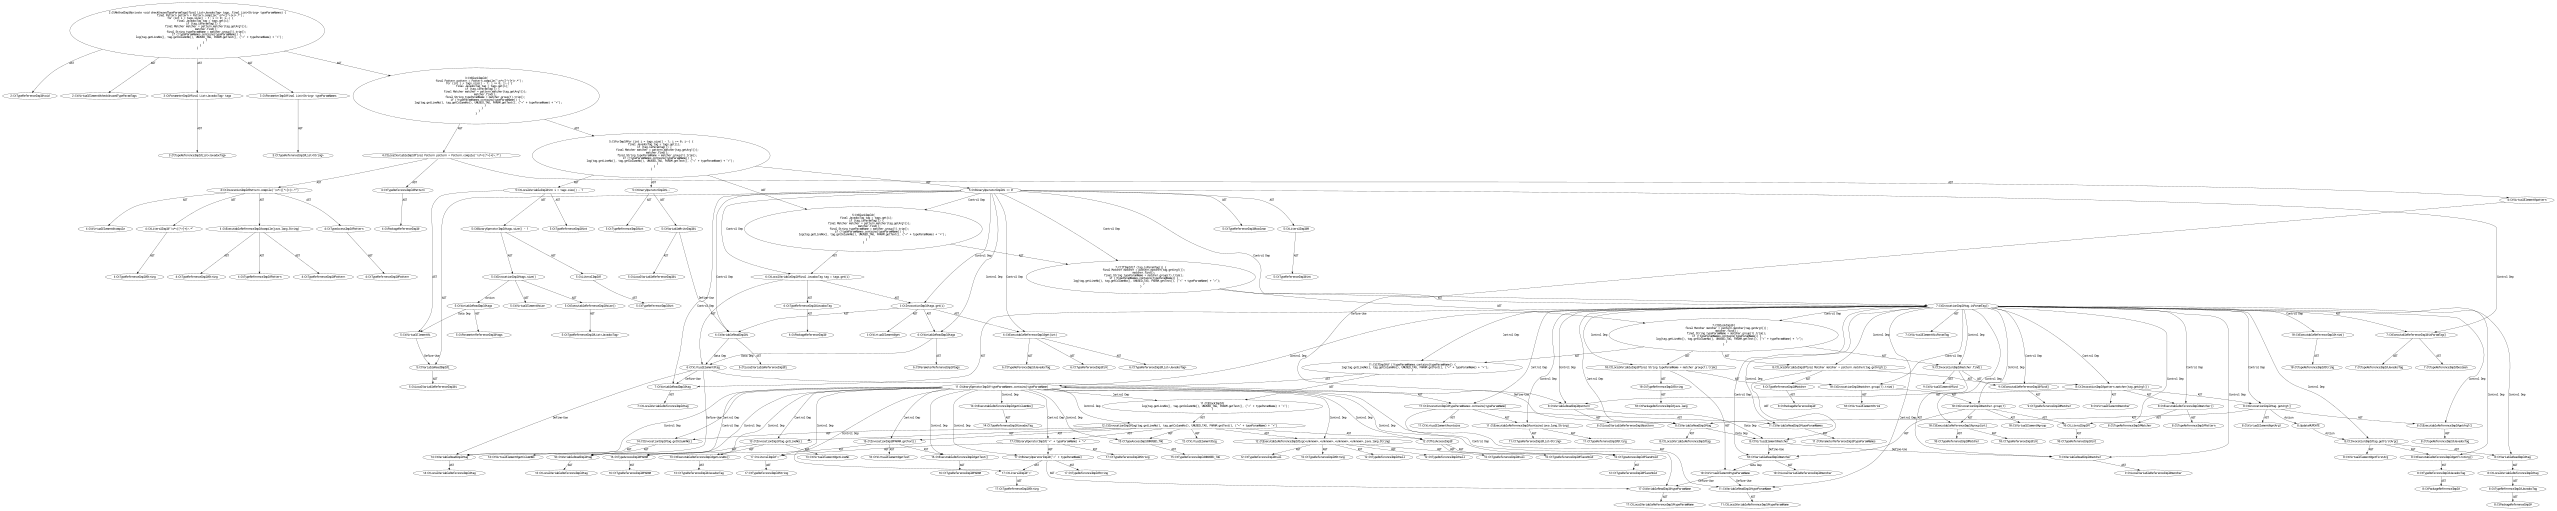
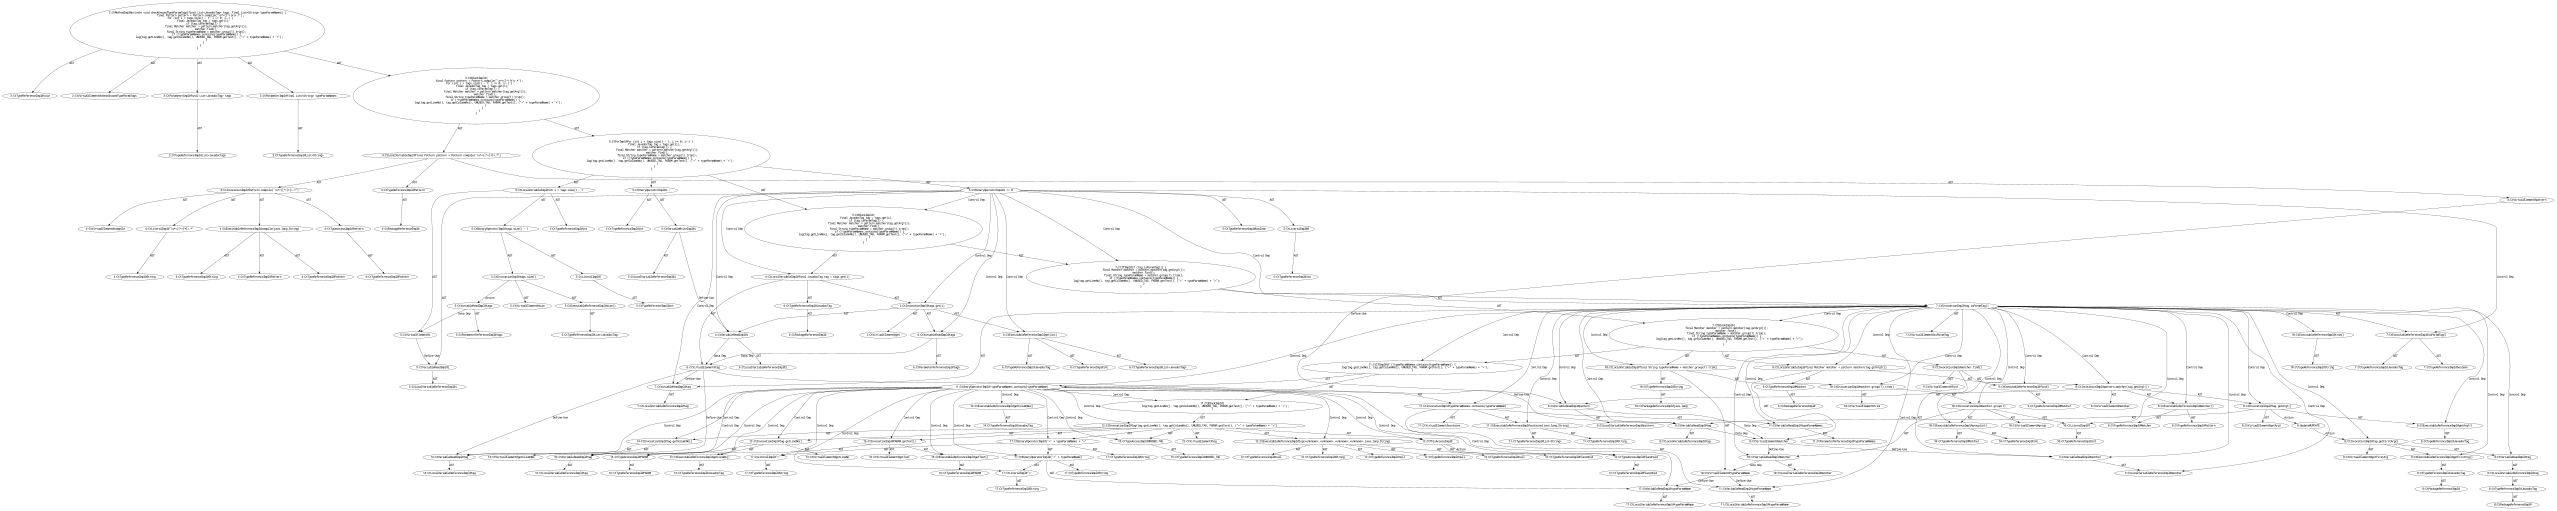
  digraph {
    fontname="Roboto Mono"
    node [fontname="Roboto Mono" shape=ellipse]
    edge [fontname="Roboto Mono"]
    n1 [label="2:CtTypeReferenceImpl@void"]
    n2 [label="2:CtVirtualElement@checkUnusedTypeParamTags"]
    n3 [label="3:CtParameterImpl@final List<JavadocTag> tags"]
    n4 [label="3:CtTypeReferenceImpl@List<JavadocTag>"]
    n5 [label="3:CtParameterImpl@final List<String> typeParamNames"]
    n6 [label="3:CtTypeReferenceImpl@List<String>"]
    n7 [label="4:CtTypeReferenceImpl@Pattern"]
    n8 [label="4:CtPackageReferenceImpl@"]
    n9 [label="4:CtExecutableReferenceImpl@compile(java.lang.String)"]
    n10 [label="4:CtTypeReferenceImpl@Pattern"]
    n11 [label="4:CtTypeReferenceImpl@Pattern"]
    n12 [label="4:CtTypeReferenceImpl@String"]
    n13 [label="4:CtVirtualElement@compile"]
    n14 [label="4:CtTypeAccessImpl@Pattern"]
    n15 [label="4:CtTypeReferenceImpl@Pattern"]
    n16 [label="4:CtLiteralImpl@\"\\s*<([^>]+)>.*\""]
    n17 [label="4:CtTypeReferenceImpl@String"]
    n18 [label="4:CtInvocationImpl@Pattern.compile(\"\\s*<([^>]+)>.*\")"]
    n19 [label="4:CtVirtualElement@pattern"]
    n20 [label="8:CtVariableReadImpl@pattern"]
    n21 [label="8:CtLocalVariableReferenceImpl@pattern"]
    n22 [label="8:CtVirtualElement@matcher"]
    n23 [label="4:CtLocalVariableImpl@final Pattern pattern = Pattern.compile(\"\\s*<([^>]+)>.*\")"]
    n24 [label="5:CtTypeReferenceImpl@int"]
    n25 [label="5:CtExecutableReferenceImpl@size()"]
    n26 [label="5:CtTypeReferenceImpl@List<JavadocTag>"]
    n27 [label="5:CtVirtualElement@size"]
    n28 [label="5:CtVariableReadImpl@tags"]
    n29 [label="5:CtParameterReferenceImpl@tags"]
    n30 [label="5:CtVirtualElement@i"]
    n31 [label="5:CtVariableReadImpl@i"]
    n32 [label="5:CtInvocationImpl@tags.size()"]
    n33 [label="5:CtLiteralImpl@1"]
    n34 [label="5:CtTypeReferenceImpl@int"]
    n35 [label="5:CtBinaryOperatorImpl@tags.size() - 1"]
    n36 [label="5:CtLocalVariableReferenceImpl@i"]
    n37 [label="5:CtLocalVariableImpl@int i = tags.size() - 1"]
    n38 [label="5:CtLiteralImpl@0"]
    n39 [label="5:CtTypeReferenceImpl@int"]
    n40 [label="5:CtBinaryOperatorImpl@i >= 0"]
    n41 [label="5:CtTypeReferenceImpl@boolean"]
    n42 [label="6:CtExecutableReferenceImpl@get(int)"]
    n43 [label="6:CtVariableReadImpl@tags"]
    n44 [label="6:CtVariableReadImpl@i"]
    n45 [label="6:CtInvocationImpl@tags.get(i)"]
    n46 [label="6:CtLocalVariableImpl@final JavadocTag tag = tags.get(i)"]
    n47 [label="7:CtExecutableReferenceImpl@isParamTag()"]
    n48 [label="7:CtVariableReadImpl@tag"]
    n49 [label="7:CtInvocationImpl@tag.isParamTag()"]
    n50 [label="7:CtIfImpl@if (tag.isParamTag()) \{\n    final Matcher matcher = pattern.matcher(tag.getArg1());\n    matcher.find();\n    final String typeParamName = matcher.group(1).trim();\n    if (!typeParamNames.contains(typeParamName)) \{\n        log(tag.getLineNo(), tag.getColumnNo(), UNUSED_TAG, PARAM.getText(), (\"<\" + typeParamName) + \">\");\n    \}\n\}"]
    n51 [label="5:CtBlockImpl@\{\n    final JavadocTag tag = tags.get(i);\n    if (tag.isParamTag()) \{\n        final Matcher matcher = pattern.matcher(tag.getArg1());\n        matcher.find();\n        final String typeParamName = matcher.group(1).trim();\n        if (!typeParamNames.contains(typeParamName)) \{\n            log(tag.getLineNo(), tag.getColumnNo(), UNUSED_TAG, PARAM.getText(), (\"<\" + typeParamName) + \">\");\n        \}\n    \}\n\}"]
    n52 [label="6:CtTypeReferenceImpl@List<JavadocTag>"]
    n53 [label="6:CtTypeReferenceImpl@JavadocTag"]
    n54 [label="6:CtTypeReferenceImpl@int"]
    n55 [label="6:CtParameterReferenceImpl@tags"]
    n56 [label="6:CtVirtualElement@tag"]
    n57 [label="6:CtLocalVariableReferenceImpl@i"]
    n58 [label="6:CtVirtualElement@get"]
    n59 [label="6:CtTypeReferenceImpl@JavadocTag"]
    n60 [label="7:CtTypeReferenceImpl@JavadocTag"]
    n61 [label="7:CtTypeReferenceImpl@boolean"]
    n62 [label="7:CtLocalVariableReferenceImpl@tag"]
    n63 [label="8:CtVariableReadImpl@tag"]
    n64 [label="7:CtVirtualElement@isParamTag"]
    n65 [label="8:CtExecutableReferenceImpl@matcher()"]
    n66 [label="8:CtExecutableReferenceImpl@getArg1()"]
    n67 [label="8:CtInvocationImpl@tag.getArg1()"]
    n68 [label="8:CtInvocationImpl@pattern.matcher(tag.getArg1())"]
    n69 [label="8:CtLocalVariableImpl@final Matcher matcher = pattern.matcher(tag.getArg1())"]
    n70 [label="9:CtExecutableReferenceImpl@find()"]
    n71 [label="9:CtVariableReadImpl@matcher"]
    n72 [label="9:CtInvocationImpl@matcher.find()"]
    n73 [label="10:CtExecutableReferenceImpl@trim()"]
    n74 [label="10:CtExecutableReferenceImpl@group(int)"]
    n75 [label="10:CtVariableReadImpl@matcher"]
    n76 [label="10:CtLiteralImpl@1"]
    n77 [label="10:CtInvocationImpl@matcher.group(1)"]
    n78 [label="10:CtInvocationImpl@matcher.group(1).trim()"]
    n79 [label="10:CtLocalVariableImpl@final String typeParamName = matcher.group(1).trim()"]
    n80 [label="11:CtExecutableReferenceImpl@contains(java.lang.String)"]
    n81 [label="11:CtVariableReadImpl@typeParamNames"]
    n82 [label="11:CtVariableReadImpl@typeParamName"]
    n83 [label="11:CtInvocationImpl@typeParamNames.contains(typeParamName)"]
    n84 [label="11:CtUnaryOperatorImpl@!typeParamNames.contains(typeParamName)"]
    n85 [label="11:CtIfImpl@if (!typeParamNames.contains(typeParamName)) \{\n    log(tag.getLineNo(), tag.getColumnNo(), UNUSED_TAG, PARAM.getText(), (\"<\" + typeParamName) + \">\");\n\}"]
    n86 [label="7:CtBlockImpl@\{\n    final Matcher matcher = pattern.matcher(tag.getArg1());\n    matcher.find();\n    final String typeParamName = matcher.group(1).trim();\n    if (!typeParamNames.contains(typeParamName)) \{\n        log(tag.getLineNo(), tag.getColumnNo(), UNUSED_TAG, PARAM.getText(), (\"<\" + typeParamName) + \">\");\n    \}\n\}"]
    n87 [label="8:CtVariableReadImpl@tag"]
    n88 [label="8:CtExecutableReferenceImpl@getFirstArg()"]
    n89 [label="8:CtInvocationImpl@tag.getFirstArg()"]
    n90 [label="5:CtVariableWriteImpl@i"]
    n91 [label="5:CtLocalVariableReferenceImpl@i"]
    n92 [label="5:CtUnaryOperatorImpl@i--"]
    n93 [label="5:CtTypeReferenceImpl@int"]
    n94 [label="6:CtPackageReferenceImpl@"]
    n95 [label="93:CtVariableReadImpl@tag"]
    n96 [label="14:CtVariableReadImpl@tag"]
    n97 [label="8:CtLocalVariableReferenceImpl@tag"]
    n98 [label="13:CtLocalVariableReferenceImpl@tag"]
    n99 [label="14:CtLocalVariableReferenceImpl@tag"]
    n100 [label="8:CtTypeReferenceImpl@Pattern"]
    n101 [label="8:CtTypeReferenceImpl@Matcher"]
    n102 [label="8:CtTypeReferenceImpl@JavadocTag"]
    n103 [label="8:CtVirtualElement@getArg1"]
    n104 [label="8:Update@UPDATE"]
    n105 [label="8:CtVirtualElement@matcher"]
    n106 [label="8:CtTypeReferenceImpl@Matcher"]
    n107 [label="9:CtTypeReferenceImpl@Matcher"]
    n108 [label="9:CtLocalVariableReferenceImpl@matcher"]
    n109 [label="9:CtVirtualElement@find"]
    n110 [label="10:CtTypeReferenceImpl@String"]
    n111 [label="10:CtTypeReferenceImpl@Matcher"]
    n112 [label="10:CtTypeReferenceImpl@int"]
    n113 [label="10:CtLocalVariableReferenceImpl@matcher"]
    n114 [label="10:CtVirtualElement@typeParamName"]
    n115 [label="10:CtTypeReferenceImpl@int"]
    n116 [label="10:CtVirtualElement@group"]
    n117 [label="10:CtVirtualElement@trim"]
    n118 [label="10:CtTypeReferenceImpl@String"]
    n119 [label="11:CtTypeReferenceImpl@List<String>"]
    n120 [label="11:CtTypeReferenceImpl@String"]
    n121 [label="11:CtParameterReferenceImpl@typeParamNames"]
    n122 [label="11:CtLocalVariableReferenceImpl@typeParamName"]
    n123 [label="11:CtVirtualElement@contains"]
    n124 [label="17:CtVariableReadImpl@typeParamName"]
    n125 [label="12:CtExecutableReferenceImpl@log(<unknown>,<unknown>,<unknown>,<unknown>,java.lang.String)"]
    n126 [label="12:CtTypeAccessImpl@PlaceHold"]
    n127 [label="12:CtThisAccessImpl@"]
    n128 [label="13:CtExecutableReferenceImpl@getLineNo()"]
    n129 [label="13:CtInvocationImpl@tag.getLineNo()"]
    n130 [label="14:CtExecutableReferenceImpl@getColumnNo()"]
    n131 [label="14:CtInvocationImpl@tag.getColumnNo()"]
    n132 [label="15:CtTypeAccessImpl@UNUSED_TAG"]
    n133 [label="16:CtExecutableReferenceImpl@getText()"]
    n134 [label="16:CtTypeAccessImpl@PARAM"]
    n135 [label="16:CtInvocationImpl@PARAM.getText()"]
    n136 [label="17:CtLiteralImpl@\"<\""]
    n137 [label="17:CtBinaryOperatorImpl@(\"<\" + typeParamName)"]
    n138 [label="17:CtLiteralImpl@\">\""]
    n139 [label="17:CtBinaryOperatorImpl@(\"<\" + typeParamName) + \">\""]
    n140 [label="12:CtInvocationImpl@log(tag.getLineNo(), tag.getColumnNo(), UNUSED_TAG, PARAM.getText(), (\"<\" + typeParamName) + \">\")"]
    n141 [label="11:CtBlockImpl@\{\n    log(tag.getLineNo(), tag.getColumnNo(), UNUSED_TAG, PARAM.getText(), (\"<\" + typeParamName) + \">\");\n\}"]
    n142 [label="8:CtLocalVariableReferenceImpl@tag"]
    n143 [label="8:CtTypeReferenceImpl@JavadocTag"]
    n144 [label="8:CtVirtualElement@getFirstArg"]
    n145 [label="8:CtPackageReferenceImpl@"]
    n146 [label="10:CtPackageReferenceImpl@java.lang"]
    n147 [label="17:CtLocalVariableReferenceImpl@typeParamName"]
    n148 [label="12:CtTypeReferenceImpl@null"]
    n149 [label="12:CtTypeReferenceImpl@null"]
    n150 [label="12:CtTypeReferenceImpl@null"]
    n151 [label="12:CtTypeReferenceImpl@null"]
    n152 [label="12:CtTypeReferenceImpl@String"]
    n153 [label="12:CtTypeReferenceImpl@PlaceHold"]
    n154 [label="12:CtTypeReferenceImpl@PlaceHold"]
    n155 [label="13:CtTypeReferenceImpl@JavadocTag"]
    n156 [label="13:CtVirtualElement@getLineNo"]
    n157 [label="14:CtTypeReferenceImpl@JavadocTag"]
    n158 [label="14:CtVirtualElement@getColumnNo"]
    n159 [label="15:CtTypeReferenceImpl@UNUSED_TAG"]
    n160 [label="16:CtTypeReferenceImpl@PARAM"]
    n161 [label="16:CtTypeReferenceImpl@PARAM"]
    n162 [label="16:CtVirtualElement@getText"]
    n163 [label="17:CtTypeReferenceImpl@String"]
    n164 [label="17:CtTypeReferenceImpl@String"]
    n165 [label="17:CtTypeReferenceImpl@String"]
    n166 [label="17:CtTypeReferenceImpl@String"]
    n167 [label="12:CtVirtualElement@log"]
    n168 [label="5:CtForImpl@for (int i = tags.size() - 1; i >= 0; i--) \{\n    final JavadocTag tag = tags.get(i);\n    if (tag.isParamTag()) \{\n        final Matcher matcher = pattern.matcher(tag.getArg1());\n        matcher.find();\n        final String typeParamName = matcher.group(1).trim();\n        if (!typeParamNames.contains(typeParamName)) \{\n            log(tag.getLineNo(), tag.getColumnNo(), UNUSED_TAG, PARAM.getText(), (\"<\" + typeParamName) + \">\");\n        \}\n    \}\n\}"]
    n169 [label="3:CtBlockImpl@\{\n    final Pattern pattern = Pattern.compile(\"\\s*<([^>]+)>.*\");\n    for (int i = tags.size() - 1; i >= 0; i--) \{\n        final JavadocTag tag = tags.get(i);\n        if (tag.isParamTag()) \{\n            final Matcher matcher = pattern.matcher(tag.getArg1());\n            matcher.find();\n            final String typeParamName = matcher.group(1).trim();\n            if (!typeParamNames.contains(typeParamName)) \{\n                log(tag.getLineNo(), tag.getColumnNo(), UNUSED_TAG, PARAM.getText(), (\"<\" + typeParamName) + \">\");\n            \}\n        \}\n    \}\n\}"]
    n170 [label="2:CtMethodImpl@private void checkUnusedTypeParamTags(final List<JavadocTag> tags, final List<String> typeParamNames) \{\n    final Pattern pattern = Pattern.compile(\"\\s*<([^>]+)>.*\");\n    for (int i = tags.size() - 1; i >= 0; i--) \{\n        final JavadocTag tag = tags.get(i);\n        if (tag.isParamTag()) \{\n            final Matcher matcher = pattern.matcher(tag.getArg1());\n            matcher.find();\n            final String typeParamName = matcher.group(1).trim();\n            if (!typeParamNames.contains(typeParamName)) \{\n                log(tag.getLineNo(), tag.getColumnNo(), UNUSED_TAG, PARAM.getText(), (\"<\" + typeParamName) + \">\");\n            \}\n        \}\n    \}\n\}"]
    n171 [label="8:CtPackageReferenceImpl@"]
    n172 [label="8:CtTypeReferenceImpl@JavadocTag"]
    n173 [label="8:CtPackageReferenceImpl@"]
    n3 -> n4 [label=AST]
    n5 -> n6 [label=AST]
    n7 -> n8 [label=AST]
    n9 -> n10 [label=AST]
    n9 -> n11 [label=AST]
    n9 -> n12 [label=AST]
    n14 -> n15 [label=AST]
    n16 -> n17 [label=AST]
    n18 -> n9 [label=AST]
    n18 -> n13 [label=AST]
    n18 -> n14 [label=AST]
    n18 -> n16 [label=AST]
    n19 -> n20 [label="Define-Use"]
    n20 -> n21 [label=AST]
    n20 -> n22 [label="Data Dep"]
    n22 -> n71 [label="Define-Use"]
    n22 -> n75 [label="Define-Use"]
    n23 -> n7 [label=AST]
    n23 -> n18 [label=AST]
    n23 -> n19 [label=AST]
    n25 -> n26 [label=AST]
    n28 -> n29 [label=AST]
    n28 -> n30 [label="Data Dep"]
    n30 -> n31 [label="Define-Use"]
    n31 -> n36 [label=AST]
    n32 -> n25 [label=AST]
    n32 -> n27 [label=AST]
    n32 -> n28 [label=Action]
    n33 -> n34 [label=AST]
    n35 -> n32 [label=AST]
    n35 -> n33 [label=AST]
    n37 -> n24 [label=AST]
    n37 -> n30 [label=AST]
    n37 -> n35 [label=AST]
    n38 -> n39 [label=AST]
    n40 -> n31 [label=AST]
    n40 -> n38 [label=AST]
    n40 -> n41 [label=AST]
    n40 -> n42 [label="Control Dep"]
    n40 -> n43 [label="Control Dep"]
    n40 -> n44 [label="Control Dep"]
    n40 -> n45 [label="Control Dep"]
    n40 -> n46 [label="Control Dep"]
    n40 -> n47 [label="Control Dep"]
    n40 -> n48 [label="Control Dep"]
    n40 -> n49 [label="Control Dep"]
    n40 -> n50 [label="Control Dep"]
    n40 -> n51 [label="Control Dep"]
    n42 -> n52 [label=AST]
    n42 -> n53 [label=AST]
    n42 -> n54 [label=AST]
    n43 -> n55 [label=AST]
    n43 -> n56 [label="Data Dep"]
    n44 -> n56 [label="Data Dep"]
    n44 -> n57 [label=AST]
    n45 -> n42 [label=AST]
    n45 -> n43 [label=AST]
    n45 -> n44 [label=AST]
    n45 -> n58 [label=AST]
    n46 -> n45 [label=AST]
    n46 -> n56 [label=AST]
    n46 -> n59 [label=AST]
    n47 -> n60 [label=AST]
    n47 -> n61 [label=AST]
    n48 -> n62 [label=AST]
    n49 -> n20 [label="Control Dep"]
    n49 -> n47 [label=AST]
    n49 -> n48 [label=AST]
    n49 -> n63 [label="Control Dep"]
    n49 -> n64 [label=AST]
    n49 -> n65 [label="Control Dep"]
    n49 -> n66 [label="Control Dep"]
    n49 -> n67 [label="Control Dep"]
    n49 -> n68 [label="Control Dep"]
    n49 -> n69 [label="Control Dep"]
    n49 -> n70 [label="Control Dep"]
    n49 -> n71 [label="Control Dep"]
-   n49 -> n72 [label="Control Dep"]
+   n49 -> n108 [label="Control Dep"]
    n49 -> n73 [label="Control Dep"]
    n49 -> n74 [label="Control Dep"]
    n49 -> n75 [label="Control Dep"]
    n49 -> n76 [label="Control Dep"]
    n49 -> n77 [label="Control Dep"]
    n49 -> n78 [label="Control Dep"]
    n49 -> n79 [label="Control Dep"]
    n49 -> n80 [label="Control Dep"]
    n49 -> n81 [label="Control Dep"]
    n49 -> n82 [label="Control Dep"]
    n49 -> n83 [label="Control Dep"]
    n49 -> n84 [label="Control Dep"]
    n49 -> n85 [label="Control Dep"]
    n49 -> n86 [label="Control Dep"]
    n49 -> n87 [label="Control Dep"]
    n49 -> n88 [label="Control Dep"]
    n49 -> n89 [label="Control Dep"]
    n50 -> n49 [label=AST]
    n50 -> n86 [label=AST]
    n51 -> n46 [label=AST]
    n51 -> n50 [label=AST]
    n56 -> n48 [label="Define-Use"]
    n56 -> n63 [label="Define-Use"]
    n56 -> n95 [label="Define-Use"]
    n56 -> n96 [label="Define-Use"]
    n59 -> n94 [label=AST]
    n63 -> n22 [label="Data Dep"]
    n63 -> n97 [label=AST]
    n65 -> n100 [label=AST]
    n65 -> n101 [label=AST]
    n66 -> n102 [label=AST]
    n67 -> n63 [label=AST]
    n67 -> n66 [label=AST]
    n67 -> n103 [label=AST]
    n67 -> n104 [label=Action]
    n68 -> n20 [label=AST]
    n68 -> n65 [label=AST]
    n68 -> n67 [label=AST]
    n68 -> n105 [label=AST]
    n69 -> n22 [label=AST]
    n69 -> n68 [label=AST]
    n69 -> n106 [label=AST]
    n70 -> n107 [label=AST]
    n71 -> n108 [label=AST]
    n72 -> n70 [label=AST]
    n72 -> n71 [label=AST]
    n72 -> n109 [label=AST]
    n73 -> n110 [label=AST]
    n74 -> n111 [label=AST]
    n74 -> n112 [label=AST]
    n75 -> n113 [label=AST]
    n75 -> n114 [label="Data Dep"]
    n76 -> n115 [label=AST]
    n77 -> n74 [label=AST]
    n77 -> n75 [label=AST]
    n77 -> n76 [label=AST]
    n77 -> n116 [label=AST]
    n78 -> n77 [label=AST]
    n78 -> n117 [label=AST]
    n79 -> n78 [label=AST]
    n79 -> n114 [label=AST]
    n79 -> n118 [label=AST]
    n80 -> n119 [label=AST]
    n80 -> n120 [label=AST]
    n81 -> n121 [label=AST]
    n82 -> n122 [label=AST]
    n83 -> n80 [label=AST]
    n83 -> n81 [label=AST]
    n83 -> n82 [label=AST]
    n83 -> n123 [label=AST]
    n84 -> n83 [label=AST]
    n84 -> n95 [label="Control Dep"]
    n84 -> n96 [label="Control Dep"]
    n84 -> n124 [label="Control Dep"]
    n84 -> n125 [label="Control Dep"]
    n84 -> n126 [label="Control Dep"]
    n84 -> n127 [label="Control Dep"]
    n84 -> n128 [label="Control Dep"]
    n84 -> n129 [label="Control Dep"]
    n84 -> n130 [label="Control Dep"]
    n84 -> n131 [label="Control Dep"]
    n84 -> n132 [label="Control Dep"]
    n84 -> n133 [label="Control Dep"]
    n84 -> n134 [label="Control Dep"]
    n84 -> n135 [label="Control Dep"]
    n84 -> n136 [label="Control Dep"]
    n84 -> n137 [label="Control Dep"]
    n84 -> n138 [label="Control Dep"]
    n84 -> n139 [label="Control Dep"]
    n84 -> n140 [label="Control Dep"]
    n84 -> n141 [label="Control Dep"]
    n85 -> n84 [label=AST]
    n85 -> n141 [label=AST]
    n86 -> n69 [label=AST]
    n86 -> n72 [label=AST]
    n86 -> n79 [label=AST]
    n86 -> n85 [label=AST]
    n87 -> n142 [label=AST]
    n88 -> n143 [label=AST]
    n89 -> n87 [label=AST]
    n89 -> n88 [label=AST]
    n89 -> n144 [label=AST]
    n90 -> n44 [label="Define-Use"]
    n90 -> n91 [label=AST]
    n92 -> n90 [label=AST]
    n92 -> n93 [label=AST]
    n95 -> n98 [label=AST]
    n96 -> n99 [label=AST]
    n104 -> n89 [label=Action]
    n106 -> n145 [label=AST]
    n114 -> n82 [label="Define-Use"]
    n114 -> n124 [label="Define-Use"]
    n118 -> n146 [label=AST]
    n124 -> n147 [label=AST]
    n125 -> n148 [label=AST]
    n125 -> n149 [label=AST]
    n125 -> n150 [label=AST]
    n125 -> n151 [label=AST]
    n125 -> n152 [label=AST]
    n126 -> n153 [label=AST]
-   n127 -> n126 [label=AST]
+   n127 -> n126 [label=Action]
    n127 -> n154 [label=AST]
    n128 -> n155 [label=AST]
    n129 -> n95 [label=AST]
    n129 -> n128 [label=AST]
    n129 -> n156 [label=AST]
    n130 -> n157 [label=AST]
    n131 -> n96 [label=AST]
    n131 -> n158 [label=AST]
    n132 -> n159 [label=AST]
    n133 -> n160 [label=AST]
    n134 -> n161 [label=AST]
    n135 -> n133 [label=AST]
    n135 -> n134 [label=AST]
    n135 -> n162 [label=AST]
    n136 -> n163 [label=AST]
    n137 -> n124 [label=AST]
    n137 -> n136 [label=AST]
    n137 -> n164 [label=AST]
    n138 -> n165 [label=AST]
    n139 -> n137 [label=AST]
    n139 -> n138 [label=AST]
    n139 -> n166 [label=AST]
    n140 -> n125 [label=AST]
    n140 -> n127 [label=AST]
    n140 -> n129 [label=AST]
    n140 -> n131 [label=AST]
    n140 -> n132 [label=AST]
    n140 -> n135 [label=AST]
    n140 -> n139 [label=AST]
    n140 -> n167 [label=AST]
    n141 -> n140 [label=AST]
    n142 -> n172 [label=AST]
    n143 -> n173 [label=AST]
    n168 -> n37 [label=AST]
    n168 -> n40 [label=AST]
    n168 -> n51 [label=AST]
    n168 -> n92 [label=AST]
    n169 -> n23 [label=AST]
    n169 -> n168 [label=AST]
    n170 -> n1 [label=AST]
    n170 -> n2 [label=AST]
    n170 -> n3 [label=AST]
    n170 -> n5 [label=AST]
    n170 -> n169 [label=AST]
    n172 -> n171 [label=AST]
  }
